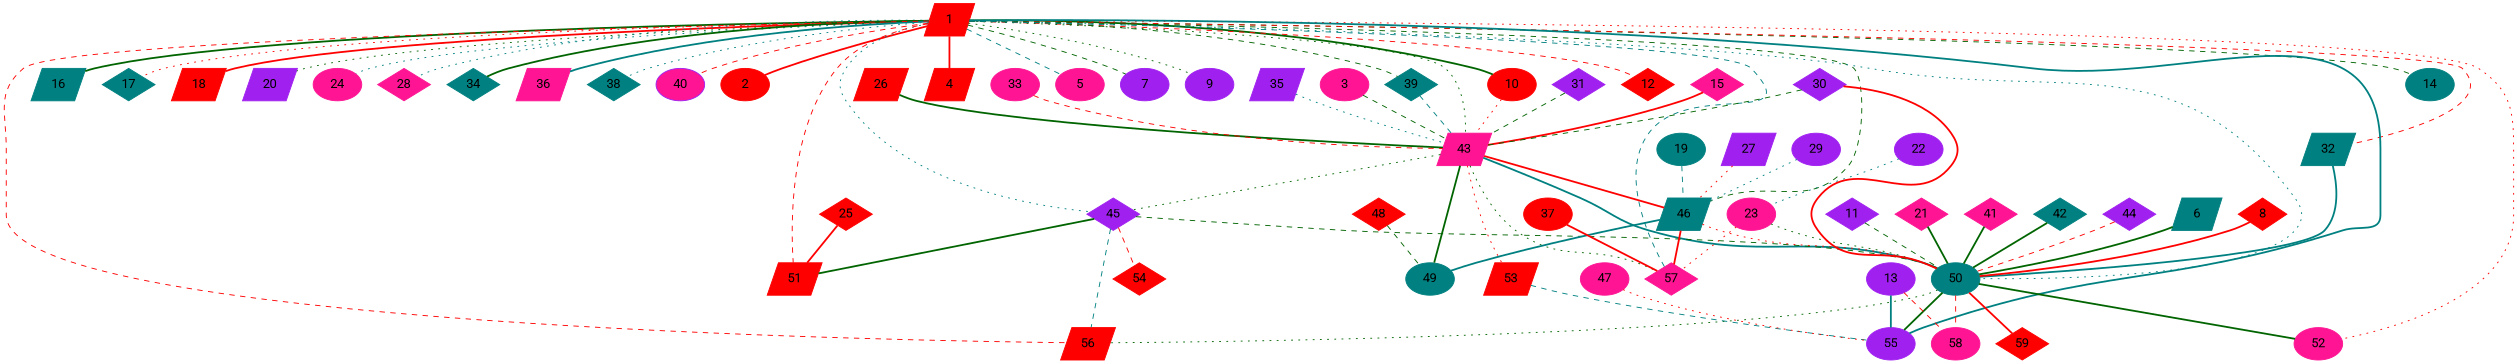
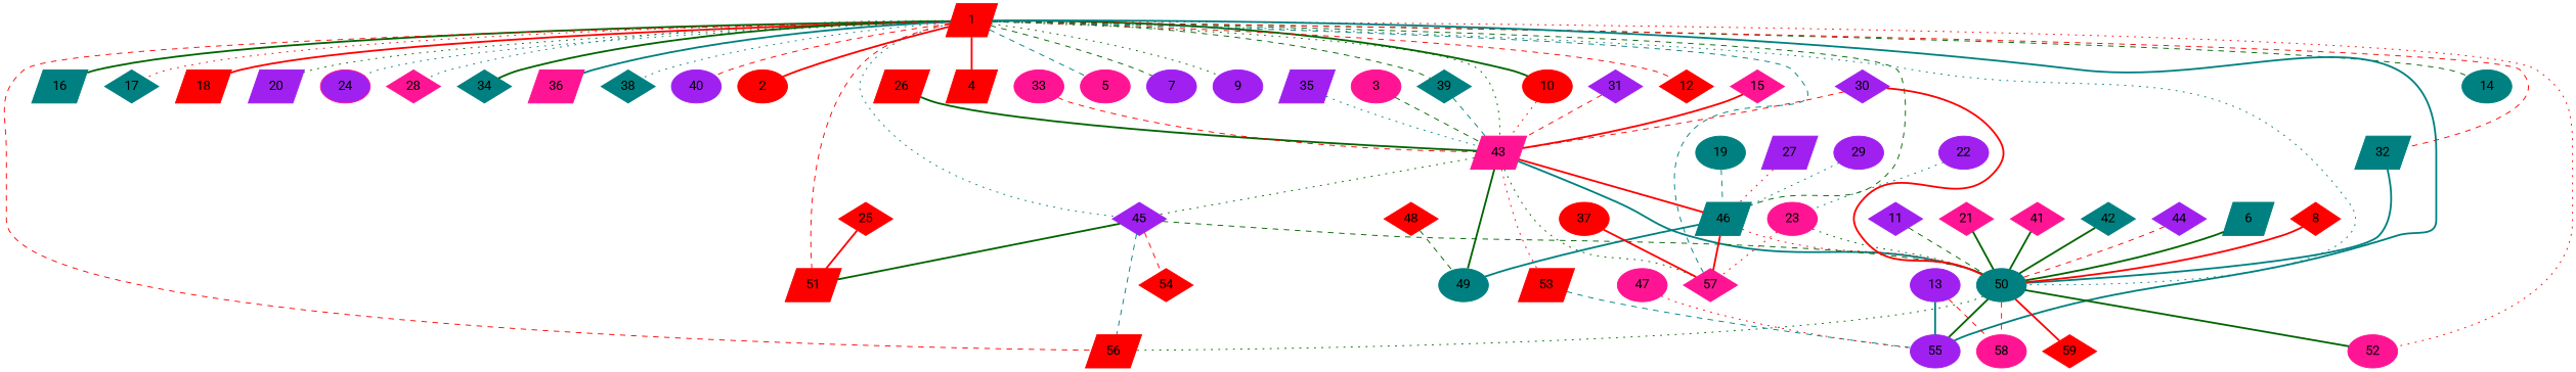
  graph {
    fontname=Roboto
    node [color=red fontname=Roboto shape=ellipse style=filled]
    edge [color=red fontname=Roboto style=bold weight=1.0]
    1 [shape=parallelogram]
    2
    4 [shape=parallelogram]
    5 [color=deeppink]
    7 [color=purple]
    9 [color=purple]
    10
    12 [shape=diamond]
    14 [color=teal]
    16 [color=teal shape=parallelogram]
    17 [color=teal shape=diamond]
    18 [shape=parallelogram]
    20 [color=purple shape=parallelogram]
-   24 [color=deeppink]
+   24 [color=deeppink fillcolor=purple]
    28 [color=deeppink shape=diamond]
    32 [color=teal shape=parallelogram]
    34 [color=teal shape=diamond]
    36 [color=deeppink shape=parallelogram]
    38 [color=teal shape=diamond]
    39 [color=teal shape=diamond]
-   40 [color=purple fillcolor=deeppink]
+   40 [color=purple]
    43 [color=deeppink shape=parallelogram]
    45 [color=purple shape=diamond]
    46 [color=teal shape=parallelogram]
    50 [color=teal]
    51 [shape=parallelogram]
    52 [color=deeppink]
    55 [color=purple]
    56 [shape=parallelogram]
    57 [color=deeppink shape=diamond]
    49 [color=teal]
    53 [shape=parallelogram]
    54 [shape=diamond]
    58 [color=deeppink]
    59 [shape=diamond]
    3 [color=deeppink]
    6 [color=teal shape=parallelogram]
    8 [shape=diamond]
    11 [color=purple shape=diamond]
    13 [color=purple]
    15 [color=deeppink shape=diamond]
    19 [color=teal]
    21 [color=deeppink shape=diamond]
    22 [color=purple]
    23 [color=deeppink]
    25 [shape=diamond]
    26 [shape=parallelogram]
    27 [color=purple shape=parallelogram]
    29 [color=purple]
    30 [color=purple shape=diamond]
    31 [color=purple shape=diamond]
    33 [color=deeppink]
    35 [color=purple shape=parallelogram]
    37
    41 [color=deeppink shape=diamond]
    42 [color=teal shape=diamond]
    44 [color=purple shape=diamond]
    47 [color=deeppink]
    48 [shape=diamond]
    1 -- 2
    1 -- 4
    1 -- 5 [color=teal style=dashed]
    1 -- 7 [color=darkgreen style=dashed]
    1 -- 9 [color=darkgreen style=dotted]
    1 -- 10 [color=darkgreen]
    1 -- 12 [style=dashed]
    1 -- 14 [color=darkgreen style=dashed]
    1 -- 16 [color=darkgreen]
    1 -- 17 [style=dotted]
    1 -- 18
    1 -- 20 [color=darkgreen style=dotted]
    1 -- 24 [color=teal style=dotted]
    1 -- 28 [color=teal style=dotted]
    1 -- 32 [style=dashed]
    1 -- 34 [color=darkgreen]
    1 -- 36 [color=teal]
    1 -- 38 [color=teal style=dotted]
    1 -- 39 [color=darkgreen style=dashed]
    1 -- 40 [style=dashed]
    1 -- 43 [color=darkgreen style=dotted]
    1 -- 45 [color=teal style=dotted]
    1 -- 46 [color=darkgreen style=dashed weight=2.0]
    1 -- 50 [color=teal style=dotted]
    1 -- 51 [style=dashed weight=3.0]
    1 -- 52 [style=dotted]
    1 -- 55 [color=teal weight=2.0]
    1 -- 56 [style=dashed]
    1 -- 57 [color=teal style=dashed]
    10 -- 43 [style=dotted]
    32 -- 50 [color=teal]
    39 -- 43 [color=teal style=dashed]
    43 -- 45 [color=darkgreen style=dotted]
    43 -- 46 [weight=2.0]
    43 -- 50 [color=teal]
    43 -- 57 [color=darkgreen style=dotted]
    43 -- 49 [color=darkgreen]
    43 -- 53 [style=dotted]
    45 -- 50 [color=darkgreen style=dashed]
    45 -- 51 [color=darkgreen]
    45 -- 56 [color=teal style=dashed]
    45 -- 54 [style=dashed]
    46 -- 50 [style=dotted]
    46 -- 57
    46 -- 49 [color=teal]
    50 -- 52 [color=darkgreen]
    50 -- 55 [color=darkgreen]
    50 -- 56 [color=darkgreen style=dotted]
    50 -- 58 [style=dashed]
    50 -- 59
    53 -- 55 [color=teal style=dashed]
    3 -- 43 [color=darkgreen style=dashed]
    6 -- 50 [color=darkgreen]
    8 -- 50
    11 -- 50 [color=darkgreen style=dashed]
    13 -- 55 [color=teal]
    13 -- 58 [style=dashed]
    15 -- 43
    19 -- 46 [color=teal style=dashed]
    21 -- 50 [color=darkgreen]
    22 -- 23 [color=teal style=dotted]
    23 -- 50 [color=darkgreen style=dotted]
    23 -- 57 [style=dotted]
    25 -- 51
    26 -- 43 [color=darkgreen]
    27 -- 46 [style=dotted]
    29 -- 46 [color=teal style=dotted]
-   30 -- 43 [color=darkgreen style=dashed]
+   30 -- 43 [style=dashed]
    30 -- 50
-   31 -- 43 [color=darkgreen style=dashed]
+   31 -- 43 [style=dashed]
    33 -- 43 [style=dashed]
    35 -- 43 [color=teal style=dotted]
    37 -- 57
    41 -- 50 [color=darkgreen]
    42 -- 50 [color=darkgreen]
    44 -- 50 [style=dashed]
    47 -- 55 [style=dotted]
    48 -- 49 [color=darkgreen style=dashed]
  }
